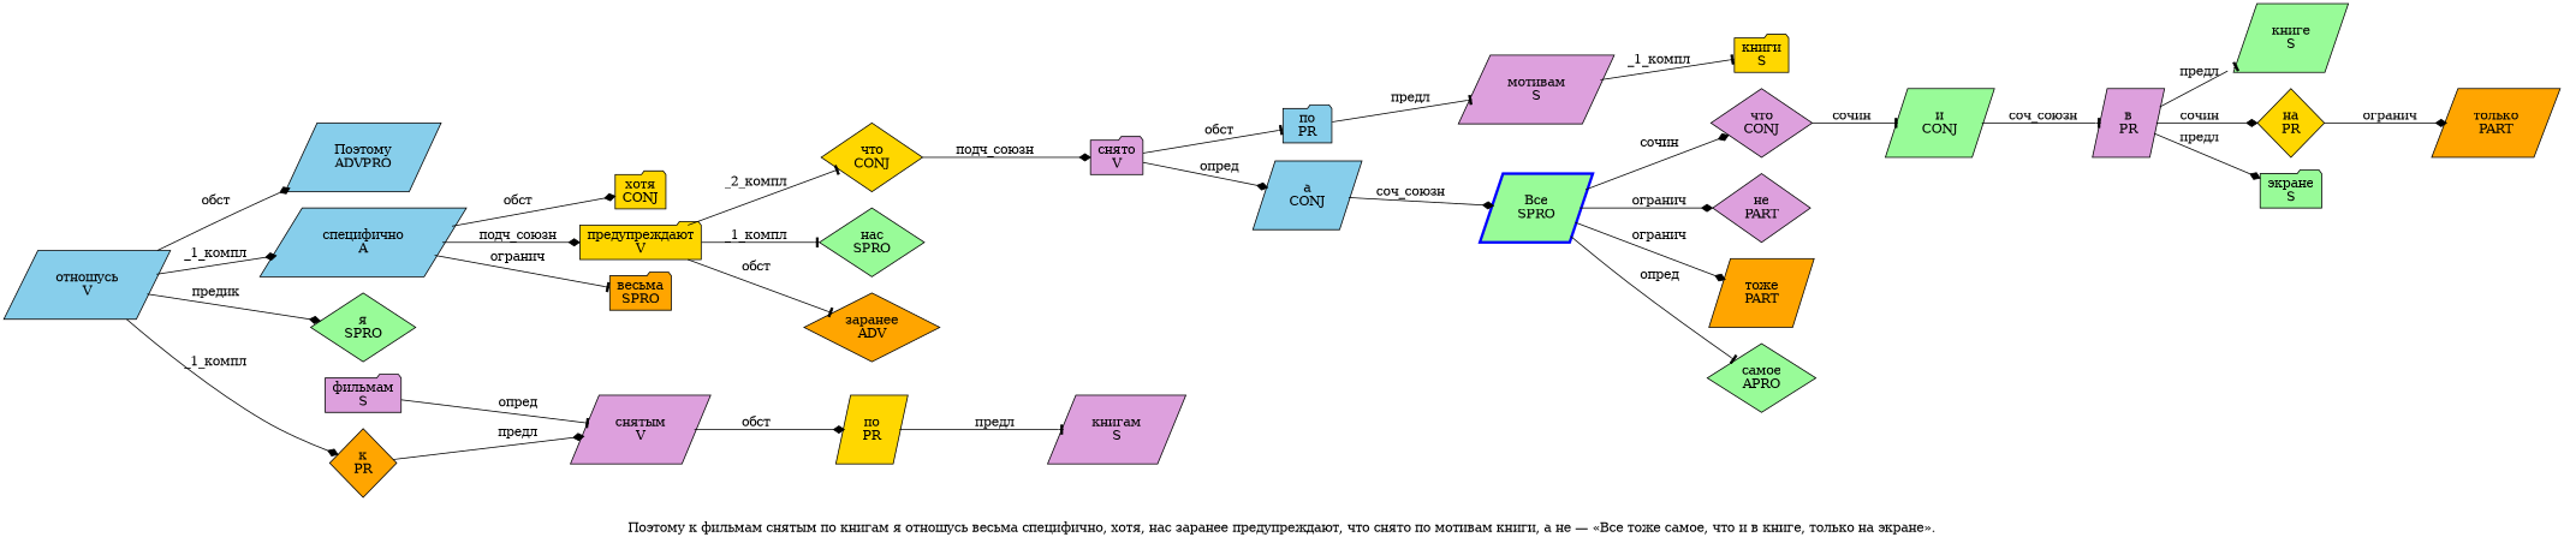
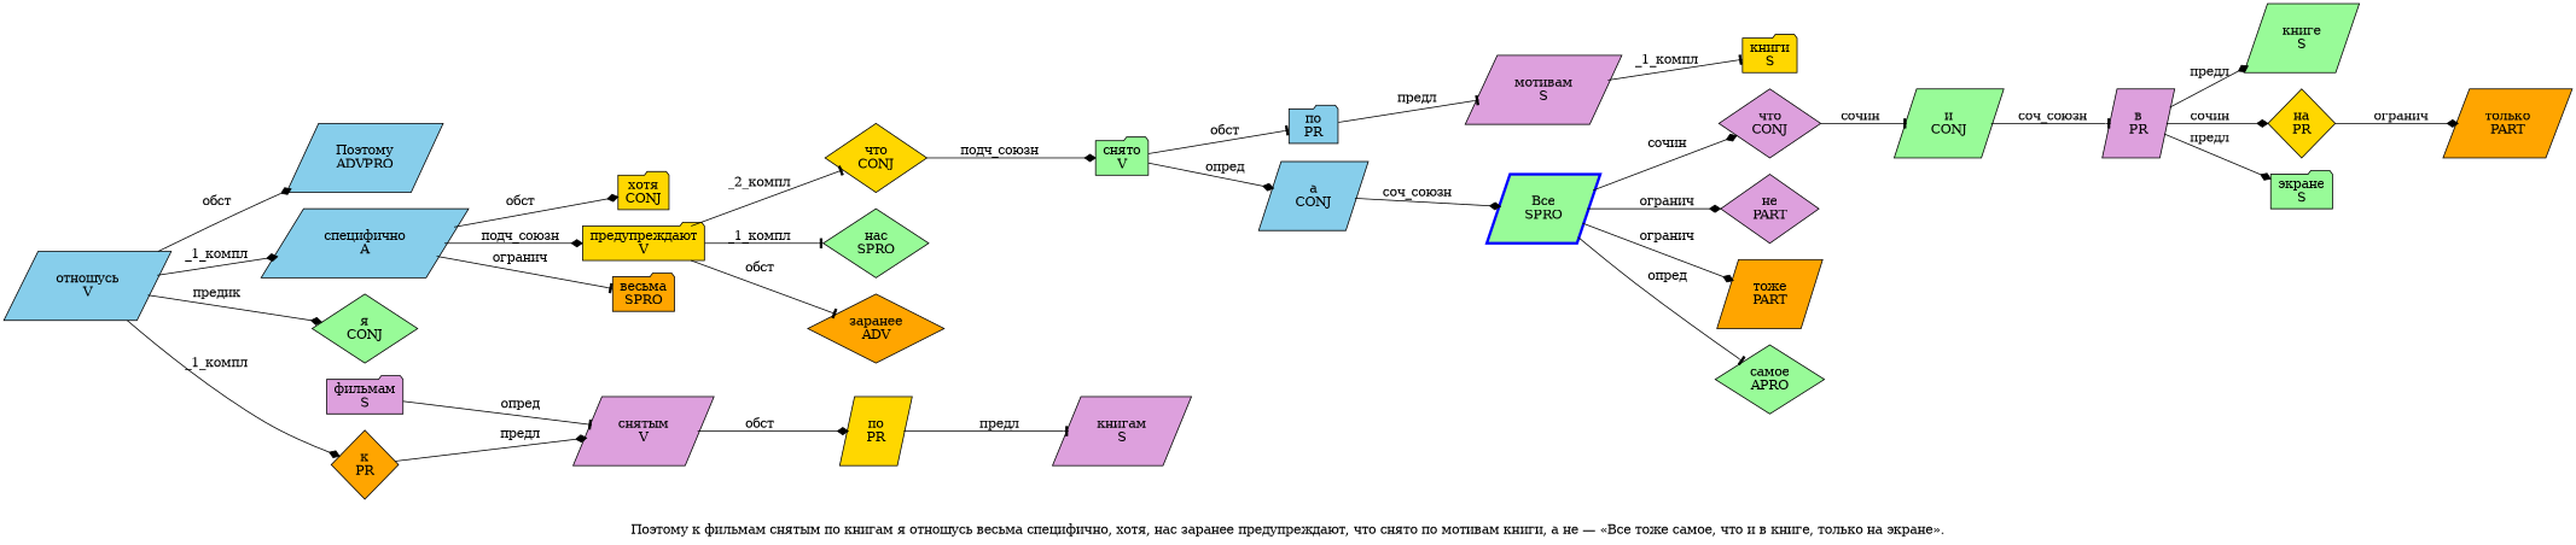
  digraph {
    label="Поэтому к фильмам снятым по книгам я отношусь весьма специфично, хотя, нас заранее предупреждают, что снято по мотивам книги, а не — «Все тоже самое, что и в книге, только на экране»."
    rankdir=LR
    node [fillcolor=plum penwidth=1 shape=parallelogram style=filled]
    edge [arrowhead=diamond]
    n1 [fillcolor=skyblue label="Поэтому\nADVPRO"]
    n2 [fillcolor=orange label="к\nPR" shape=diamond]
    n3 [label="снятым\nV"]
    n4 [label="фильмам\nS" shape=folder]
    n5 [fillcolor=gold label="по\nPR"]
    n6 [label="книгам\nS"]
-   n7 [fillcolor=palegreen label="я\nSPRO" shape=diamond]
+   n7 [fillcolor=palegreen label="я\nCONJ" shape=diamond]
    n8 [fillcolor=skyblue label="отношусь\nV"]
    n9 [fillcolor=skyblue label="специфично\nA"]
    n10 [fillcolor=orange label="весьма\nSPRO" shape=folder]
    n11 [fillcolor=gold label="хотя\nCONJ" shape=folder]
    n12 [fillcolor=gold label="предупреждают\nV" shape=folder]
    n13 [fillcolor=palegreen label="нас\nSPRO" shape=diamond]
    n14 [fillcolor=orange label="заранее\nADV" shape=diamond]
    n15 [fillcolor=gold label="что\nCONJ" shape=diamond]
-   n16 [label="снято\nV" shape=folder]
+   n16 [fillcolor=palegreen label="снято\nV" shape=folder]
    n17 [fillcolor=skyblue label="по\nPR" shape=folder]
    n18 [fillcolor=skyblue label="а\nCONJ"]
    n19 [label="мотивам\nS"]
    n20 [color=blue fillcolor=palegreen label="Все\nSPRO" penwidth=3]
    n21 [fillcolor=gold label="книги\nS" shape=folder]
    n22 [label="не\nPART" shape=diamond]
    n23 [fillcolor=orange label="тоже\nPART"]
    n24 [fillcolor=palegreen label="самое\nAPRO" shape=diamond]
    n25 [label="что\nCONJ" shape=diamond]
    n26 [fillcolor=palegreen label="и\nCONJ"]
    n27 [label="в\nPR"]
    n28 [fillcolor=palegreen label="книге\nS"]
    n29 [fillcolor=gold label="на\nPR" shape=diamond]
    n30 [fillcolor=palegreen label="экране\nS" shape=folder]
    n31 [fillcolor=orange label="только\nPART"]
    n2 -> n3 [label="предл"]
    n3 -> n5 [label="обст"]
    n4 -> n3 [arrowhead=tee label="опред"]
    n5 -> n6 [arrowhead=tee label="предл"]
    n8 -> n1 [label="обст"]
    n8 -> n2 [label="_1_компл"]
    n8 -> n7 [label="предик"]
    n8 -> n9 [label="_1_компл"]
    n9 -> n10 [arrowhead=tee label="огранич"]
    n9 -> n11 [label="обст"]
    n9 -> n12 [label="подч_союзн"]
    n12 -> n13 [arrowhead=tee label="_1_компл"]
    n12 -> n14 [arrowhead=tee label="обст"]
    n12 -> n15 [arrowhead=tee label="_2_компл"]
    n15 -> n16 [label="подч_союзн"]
    n16 -> n17 [arrowhead=tee label="обст"]
    n16 -> n18 [label="опред"]
    n17 -> n19 [arrowhead=tee label="предл"]
    n18 -> n20 [label="соч_союзн"]
    n19 -> n21 [arrowhead=tee label="_1_компл"]
    n20 -> n22 [label="огранич"]
    n20 -> n23 [label="огранич"]
    n20 -> n24 [arrowhead=tee label="опред"]
    n20 -> n25 [label="сочин"]
    n25 -> n26 [arrowhead=tee label="сочин"]
    n26 -> n27 [arrowhead=tee label="соч_союзн"]
-   n27 -> n28 [arrowhead=tee label="предл"]
+   n27 -> n28 [label="предл"]
    n27 -> n29 [label="сочин"]
    n27 -> n30 [label="предл"]
    n29 -> n31 [label="огранич"]
  }
